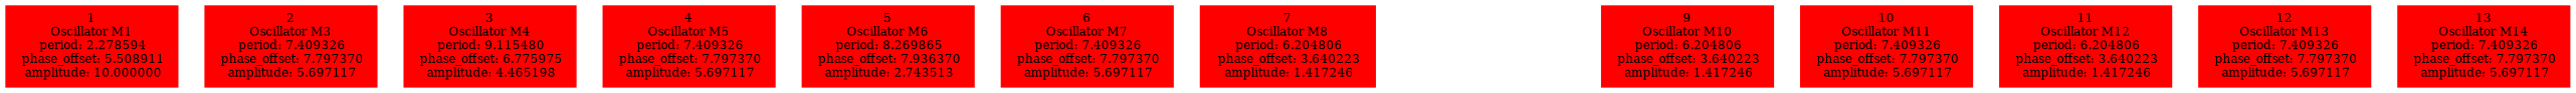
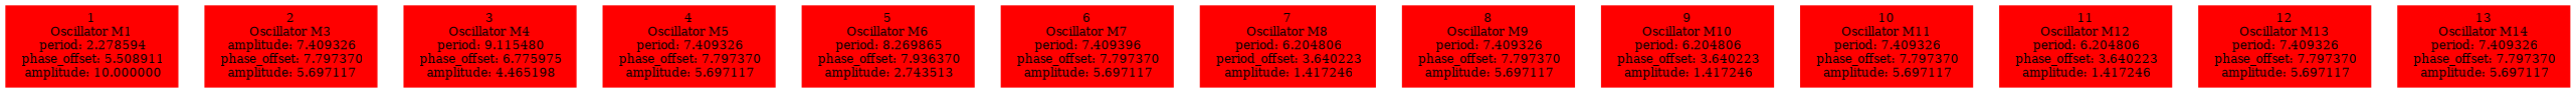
  digraph {
    forcelabels=true
    node [color=red fontsize=8 shape=box style=filled]
    n1 [label=<1<BR />Oscillator M1<BR /> period: 2.278594<BR /> phase_offset: 5.508911<BR /> amplitude: 10.000000>]
-   n2 [label=<2<BR />Oscillator M3<BR /> period: 7.409326<BR /> phase_offset: 7.797370<BR /> amplitude: 5.697117>]
+   n2 [label=<2<BR />Oscillator M3<BR /> amplitude: 7.409326<BR /> phase_offset: 7.797370<BR /> amplitude: 5.697117>]
    n3 [label=<3<BR />Oscillator M4<BR /> period: 9.115480<BR /> phase_offset: 6.775975<BR /> amplitude: 4.465198>]
    n4 [label=<4<BR />Oscillator M5<BR /> period: 7.409326<BR /> phase_offset: 7.797370<BR /> amplitude: 5.697117>]
    n5 [label=<5<BR />Oscillator M6<BR /> period: 8.269865<BR /> phase_offset: 7.936370<BR /> amplitude: 2.743513>]
-   n6 [label=<6<BR />Oscillator M7<BR /> period: 7.409326<BR /> phase_offset: 7.797370<BR /> amplitude: 5.697117>]
-   n7 [label=<7<BR />Oscillator M8<BR /> period: 6.204806<BR /> phase_offset: 3.640223<BR /> amplitude: 1.417246>]
+   n6 [label=<6<BR />Oscillator M7<BR /> period: 7.409396<BR /> phase_offset: 7.797370<BR /> amplitude: 5.697117>]
+   n7 [label=<7<BR />Oscillator M8<BR /> period: 6.204806<BR /> period_offset: 3.640223<BR /> amplitude: 1.417246>]
+   n8 [label=<8<BR />Oscillator M9<BR /> period: 7.409326<BR /> phase_offset: 7.797370<BR /> amplitude: 5.697117>]
    n9 [label=<9<BR />Oscillator M10<BR /> period: 6.204806<BR /> phase_offset: 3.640223<BR /> amplitude: 1.417246>]
    n10 [label=<10<BR />Oscillator M11<BR /> period: 7.409326<BR /> phase_offset: 7.797370<BR /> amplitude: 5.697117>]
    n11 [label=<11<BR />Oscillator M12<BR /> period: 6.204806<BR /> phase_offset: 3.640223<BR /> amplitude: 1.417246>]
    n12 [label=<12<BR />Oscillator M13<BR /> period: 7.409326<BR /> phase_offset: 7.797370<BR /> amplitude: 5.697117>]
    n13 [label=<13<BR />Oscillator M14<BR /> period: 7.409326<BR /> phase_offset: 7.797370<BR /> amplitude: 5.697117>]
  }
